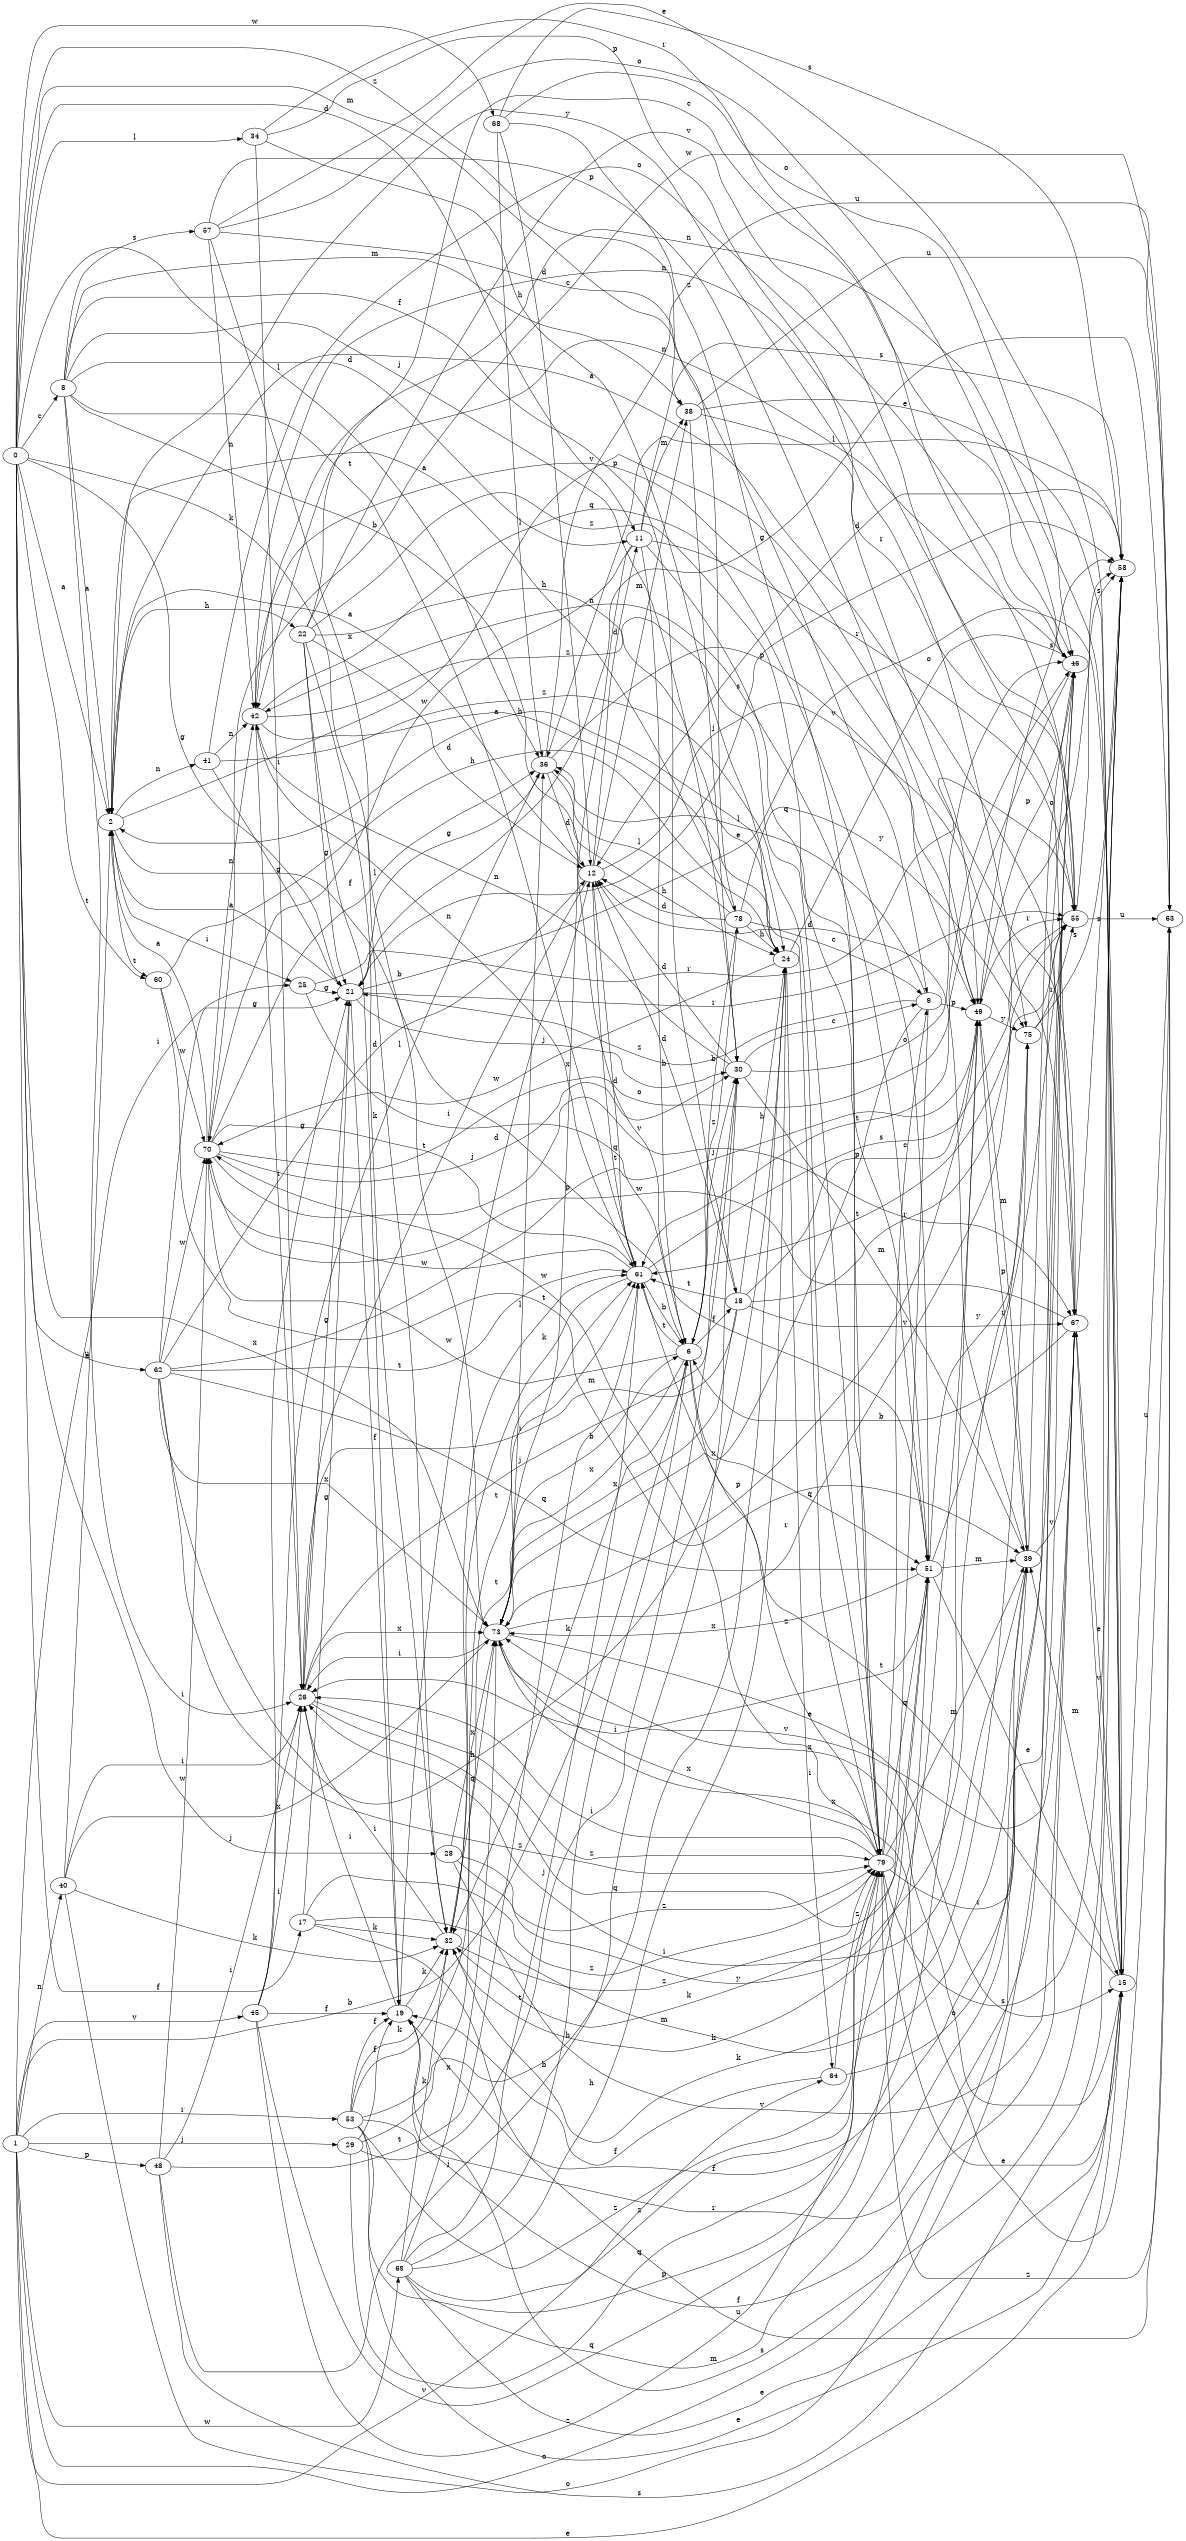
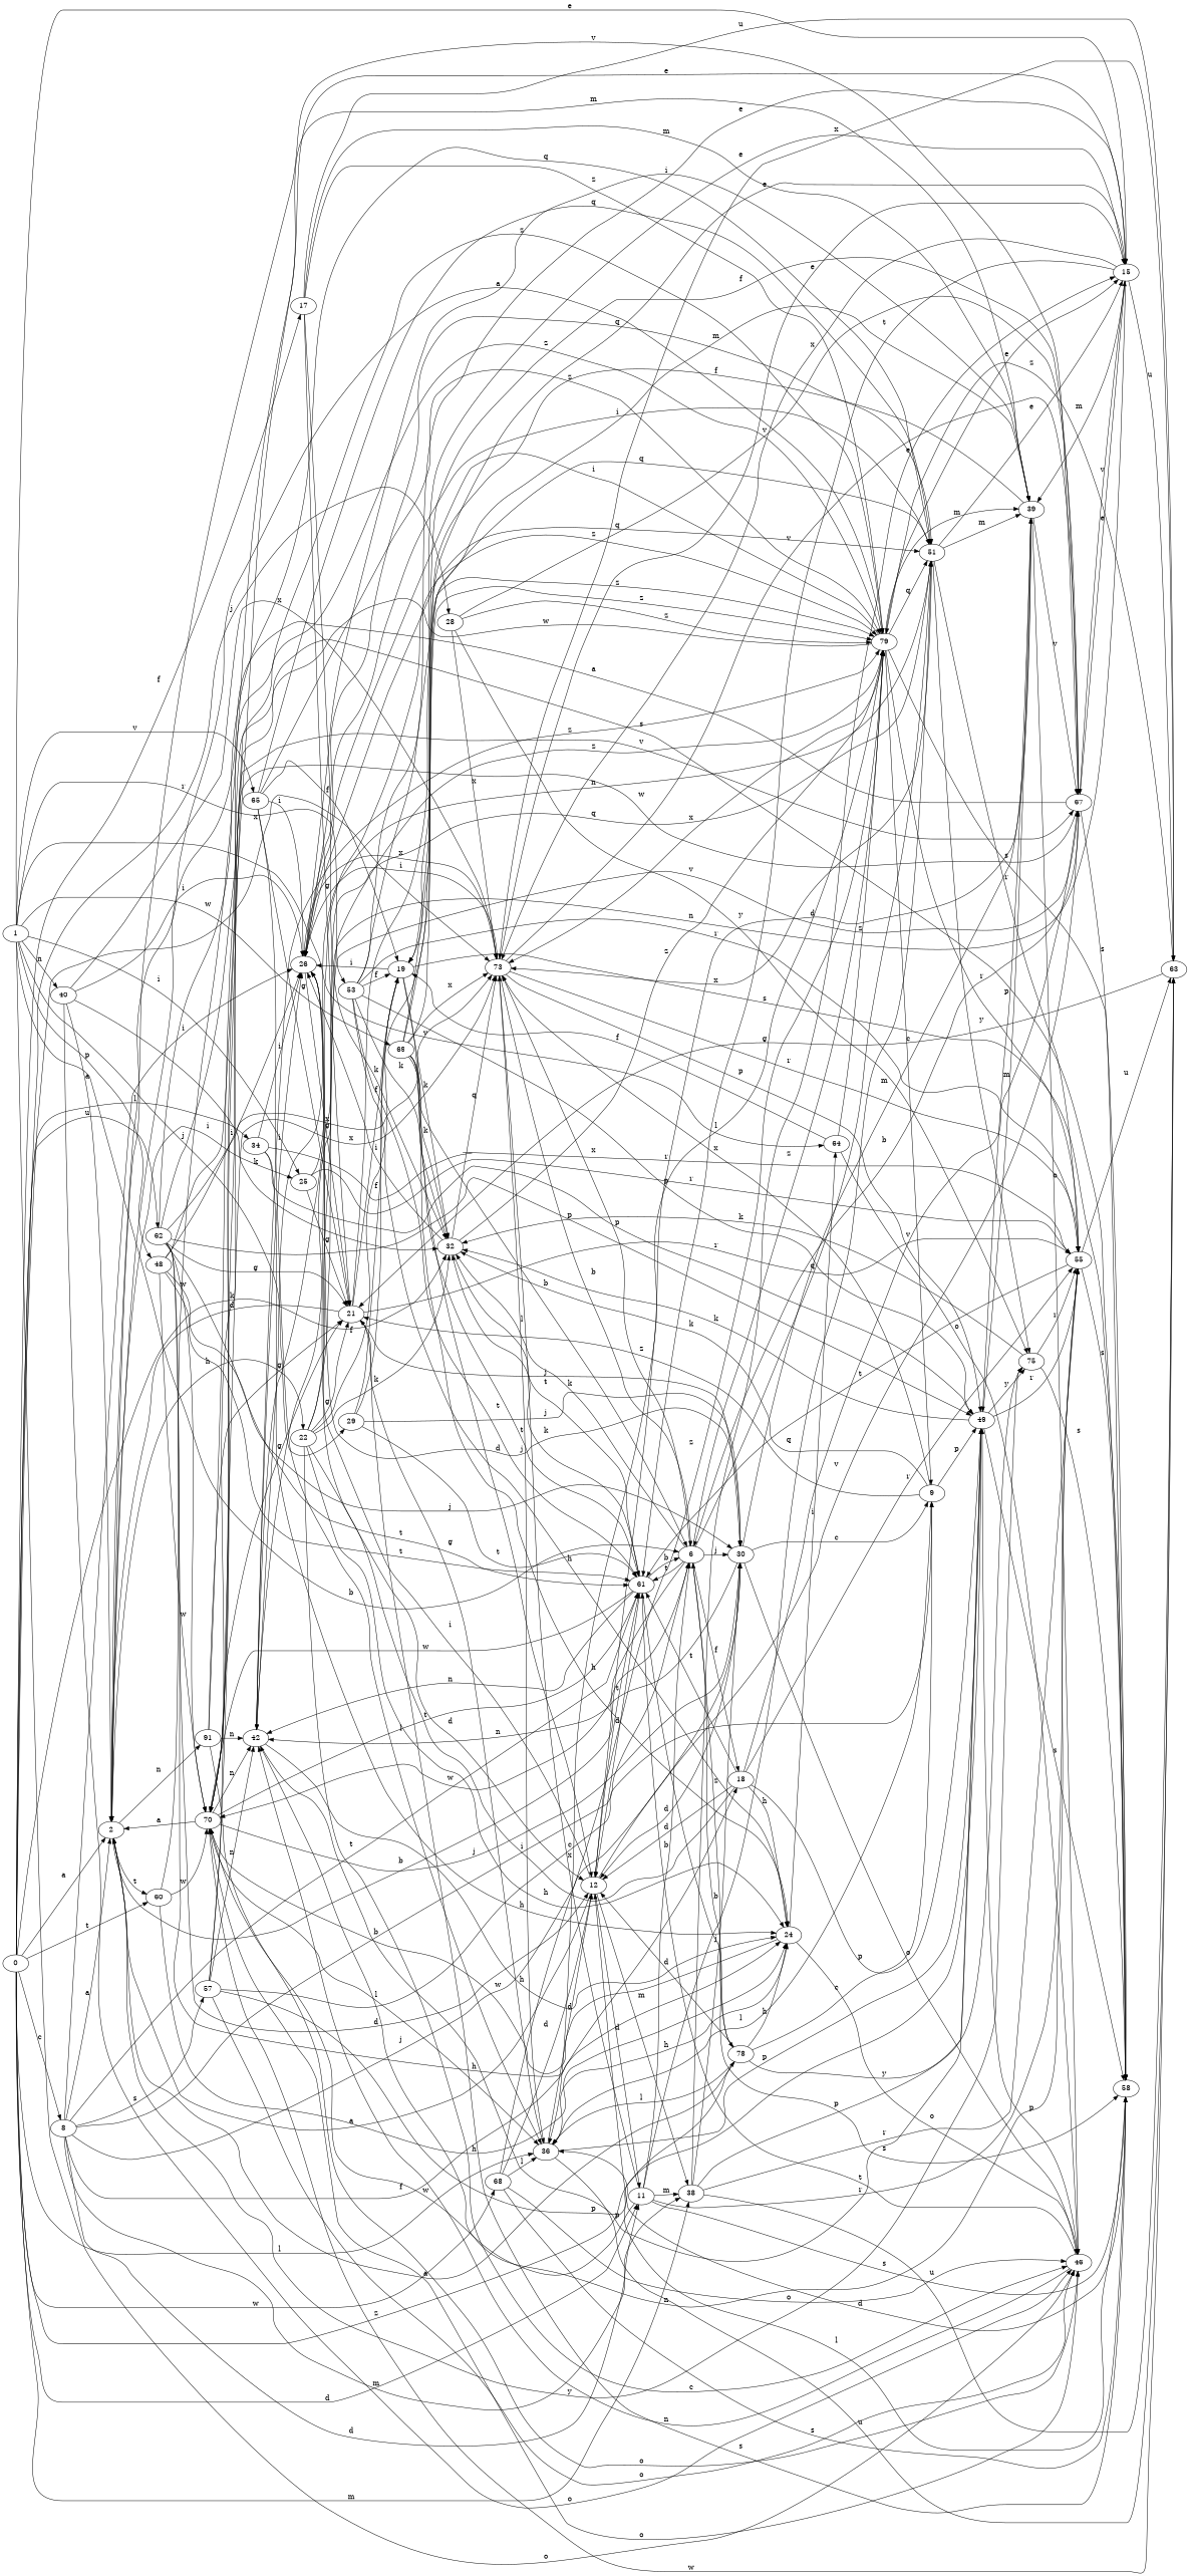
  strict digraph {
    rankdir=LR
    0
    2
    8
    11
    17
    21
    28
    32
    34
    36
    38
    60
    62
    68
    73
    78
    6
    25
    22
-   41
+   41 [label=91]
    67
    75
    18
    30
    61
    26
    57
    51
    70
    55
    58
    79
    39
    63
    15
    19
    49
    24
    12
    46
    9
    1
    29
    40
    48
    53
    64
-   65 [label=45]
+   65
    69
    42
    0 -> 2 [label=a]
    0 -> 8 [label=c]
    0 -> 11 [label=d]
    0 -> 17 [label=f]
-   0 -> 21 [label=g]
+   70 -> 21 [label=g]
    0 -> 28 [label=j]
    0 -> 32 [label=k]
    0 -> 34 [label=l]
    0 -> 36 [label=l]
    0 -> 38 [label=m]
    0 -> 60 [label=t]
    0 -> 62 [label=u]
    0 -> 68 [label=w]
    0 -> 73 [label=x]
    0 -> 78 [label=z]
    2 -> 60 [label=t]
    2 -> 6 [label=b]
    2 -> 25 [label=i]
    2 -> 22 [label=h]
    2 -> 41 [label=n]
    2 -> 67 [label=v]
    2 -> 75 [label=y]
    8 -> 2 [label=a]
    8 -> 11 [label=d]
    8 -> 38 [label=m]
    8 -> 6 [label=b]
    8 -> 18 [label=f]
    8 -> 30 [label=j]
    8 -> 61 [label=t]
    8 -> 26 [label=i]
    8 -> 57 [label=s]
    11 -> 38 [label=m]
    11 -> 73 [label=x]
    11 -> 6 [label=b]
    11 -> 51 [label=q]
    11 -> 70 [label=w]
    11 -> 55 [label=r]
    11 -> 58 [label=s]
    17 -> 21 [label=g]
    17 -> 32 [label=k]
    17 -> 79 [label=z]
    17 -> 39 [label=m]
    17 -> 63 [label=u]
-   21 -> 2 [label=a]
+   21 -> 2 [label=d]
    21 -> 30 [label=j]
    21 -> 55 [label=r]
    21 -> 58 [label=s]
    21 -> 15 [label=e]
    21 -> 19 [label=f]
    28 -> 73 [label=x]
    28 -> 67 [label=v]
    28 -> 75 [label=y]
    28 -> 79 [label=z]
    32 -> 73 [label=q]
    32 -> 61 [label=t]
    32 -> 26 [label=i]
    32 -> 79 [label=z]
    34 -> 26 [label=i]
    34 -> 55 [label=r]
    34 -> 49 [label=p]
    34 -> 24 [label=h]
    36 -> 21 [label=g]
    36 -> 63 [label=u]
    36 -> 49 [label=p]
    36 -> 24 [label=h]
    36 -> 12 [label=d]
    38 -> 30 [label=j]
    38 -> 55 [label=r]
    38 -> 63 [label=u]
    38 -> 15 [label=e]
+   38 -> 49 [label=p]
    60 -> 70 [label=w]
    60 -> 39 [label=m]
    60 -> 24 [label=h]
    62 -> 21 [label=g]
    62 -> 73 [label=x]
    62 -> 61 [label=t]
    62 -> 51 [label=q]
    62 -> 70 [label=w]
    62 -> 79 [label=z]
    62 -> 49 [label=p]
    62 -> 24 [label=h]
    62 -> 12 [label=d]
    68 -> 36 [label=l]
    68 -> 58 [label=s]
    68 -> 79 [label=z]
    68 -> 12 [label=d]
    68 -> 46 [label=o]
    73 -> 36 [label=l]
    73 -> 6 [label=b]
    73 -> 67 [label=v]
    73 -> 26 [label=i]
    73 -> 55 [label=r]
    73 -> 15 [label=e]
    73 -> 49 [label=p]
    78 -> 2 [label=a]
    78 -> 36 [label=l]
    78 -> 6 [label=b]
    78 -> 75 [label=y]
    78 -> 24 [label=h]
    78 -> 12 [label=d]
    78 -> 9 [label=c]
    6 -> 32 [label=k]
    6 -> 73 [label=x]
    6 -> 78 [label=z]
    6 -> 18 [label=f]
    6 -> 30 [label=j]
    6 -> 61 [label=t]
    6 -> 51 [label=q]
    6 -> 70 [label=w]
    6 -> 79 [label=z]
    25 -> 21 [label=g]
    25 -> 51 [label=q]
    25 -> 55 [label=r]
    22 -> 21 [label=g]
    22 -> 32 [label=k]
    22 -> 67 [label=v]
    22 -> 79 [label=z]
    22 -> 19 [label=f]
    22 -> 24 [label=h]
    22 -> 12 [label=d]
    22 -> 46 [label=c]
    41 -> 21 [label=g]
    41 -> 79 [label=z]
    41 -> 46 [label=o]
    41 -> 42 [label=n]
    67 -> 2 [label=a]
    67 -> 6 [label=b]
    67 -> 70 [label=w]
    67 -> 58 [label=s]
    67 -> 15 [label=e]
    67 -> 19 [label=f]
    75 -> 32 [label=k]
    75 -> 55 [label=r]
    75 -> 58 [label=s]
-   18 -> 73 [label=x]
    18 -> 67 [label=v]
    18 -> 61 [label=t]
    18 -> 26 [label=i]
    18 -> 55 [label=r]
    18 -> 49 [label=p]
    18 -> 24 [label=h]
    18 -> 12 [label=d]
    30 -> 39 [label=m]
    30 -> 12 [label=d]
    30 -> 46 [label=o]
    30 -> 9 [label=c]
    30 -> 42 [label=n]
    61 -> 32 [label=k]
    61 -> 6 [label=b]
    61 -> 70 [label=w]
    61 -> 58 [label=s]
    61 -> 12 [label=d]
    61 -> 42 [label=n]
    26 -> 21 [label=g]
    26 -> 73 [label=x]
    26 -> 30 [label=j]
    26 -> 51 [label=q]
    26 -> 79 [label=z]
    57 -> 73 [label=x]
    57 -> 15 [label=e]
    57 -> 49 [label=p]
    57 -> 46 [label=o]
    57 -> 9 [label=c]
    57 -> 42 [label=n]
    51 -> 73 [label=x]
    51 -> 75 [label=y]
    51 -> 26 [label=i]
    51 -> 55 [label=r]
    51 -> 39 [label=m]
    51 -> 15 [label=e]
    51 -> 42 [label=n]
    70 -> 2 [label=a]
    70 -> 36 [label=l]
    70 -> 67 [label=v]
    70 -> 30 [label=j]
    70 -> 61 [label=t]
    70 -> 46 [label=o]
    70 -> 42 [label=n]
    55 -> 61 [label=t]
    55 -> 58 [label=s]
    55 -> 63 [label=u]
    55 -> 42 [label=n]
    58 -> 36 [label=l]
    58 -> 12 [label=d]
    79 -> 2 [label=a]
+   79 -> 36 [label=l]
    79 -> 73 [label=x]
    79 -> 26 [label=i]
    79 -> 51 [label=q]
    79 -> 70 [label=w]
    79 -> 55 [label=r]
    79 -> 58 [label=s]
    79 -> 39 [label=m]
    79 -> 15 [label=e]
    79 -> 9 [label=c]
    39 -> 67 [label=v]
    39 -> 26 [label=i]
    39 -> 19 [label=f]
    39 -> 49 [label=p]
    39 -> 12 [label=d]
    39 -> 46 [label=o]
    63 -> 21 [label=g]
    63 -> 73 [label=x]
    63 -> 70 [label=w]
    63 -> 79 [label=z]
    15 -> 73 [label=x]
    15 -> 67 [label=v]
    15 -> 61 [label=t]
    15 -> 39 [label=m]
    15 -> 63 [label=u]
    15 -> 42 [label=n]
    19 -> 32 [label=k]
    19 -> 26 [label=i]
    19 -> 58 [label=s]
    19 -> 12 [label=d]
    49 -> 32 [label=k]
    49 -> 75 [label=y]
    49 -> 55 [label=r]
    49 -> 58 [label=s]
    49 -> 39 [label=m]
    24 -> 70 [label=w]
    24 -> 46 [label=o]
    24 -> 64 [label=i]
    12 -> 2 [label=a]
    12 -> 11 [label=d]
    12 -> 38 [label=m]
    12 -> 67 [label=v]
    12 -> 61 [label=t]
    12 -> 26 [label=i]
    46 -> 61 [label=t]
    46 -> 49 [label=p]
    46 -> 42 [label=n]
    9 -> 21 [label=z]
    9 -> 32 [label=k]
    9 -> 36 [label=l]
    9 -> 73 [label=x]
    9 -> 49 [label=p]
    1 -> 6 [label=b]
    1 -> 25 [label=i]
    1 -> 15 [label=e]
    1 -> 46 [label=o]
    1 -> 29 [label=j]
    1 -> 40 [label=n]
    1 -> 48 [label=p]
    1 -> 53 [label=r]
    1 -> 64 [label=v]
    1 -> 65 [label=v]
    1 -> 69 [label=w]
    29 -> 30 [label=j]
    29 -> 61 [label=t]
    29 -> 51 [label=q]
    29 -> 19 [label=f]
    40 -> 2 [label=a]
    40 -> 32 [label=k]
    40 -> 73 [label=x]
    40 -> 26 [label=i]
    40 -> 46 [label=o]
    48 -> 30 [label=j]
    48 -> 61 [label=t]
    48 -> 26 [label=i]
    48 -> 70 [label=w]
    48 -> 58 [label=s]
    53 -> 32 [label=k]
    53 -> 61 [label=t]
    53 -> 55 [label=r]
    53 -> 79 [label=z]
    53 -> 15 [label=e]
    53 -> 19 [label=f]
    53 -> 49 [label=p]
    53 -> 24 [label=h]
    64 -> 79 [label=z]
    64 -> 19 [label=f]
    64 -> 46 [label=o]
    65 -> 21 [label=g]
    65 -> 36 [label=l]
    65 -> 26 [label=i]
    65 -> 51 [label=q]
    65 -> 79 [label=z]
    65 -> 19 [label=f]
    69 -> 32 [label=k]
    69 -> 73 [label=x]
    69 -> 6 [label=b]
    69 -> 61 [label=t]
    69 -> 79 [label=z]
    69 -> 39 [label=m]
    69 -> 15 [label=e]
    69 -> 24 [label=h]
    42 -> 26 [label=i]
    42 -> 51 [label=q]
    42 -> 79 [label=z]
    42 -> 49 [label=p]
    42 -> 24 [label=h]
  }
